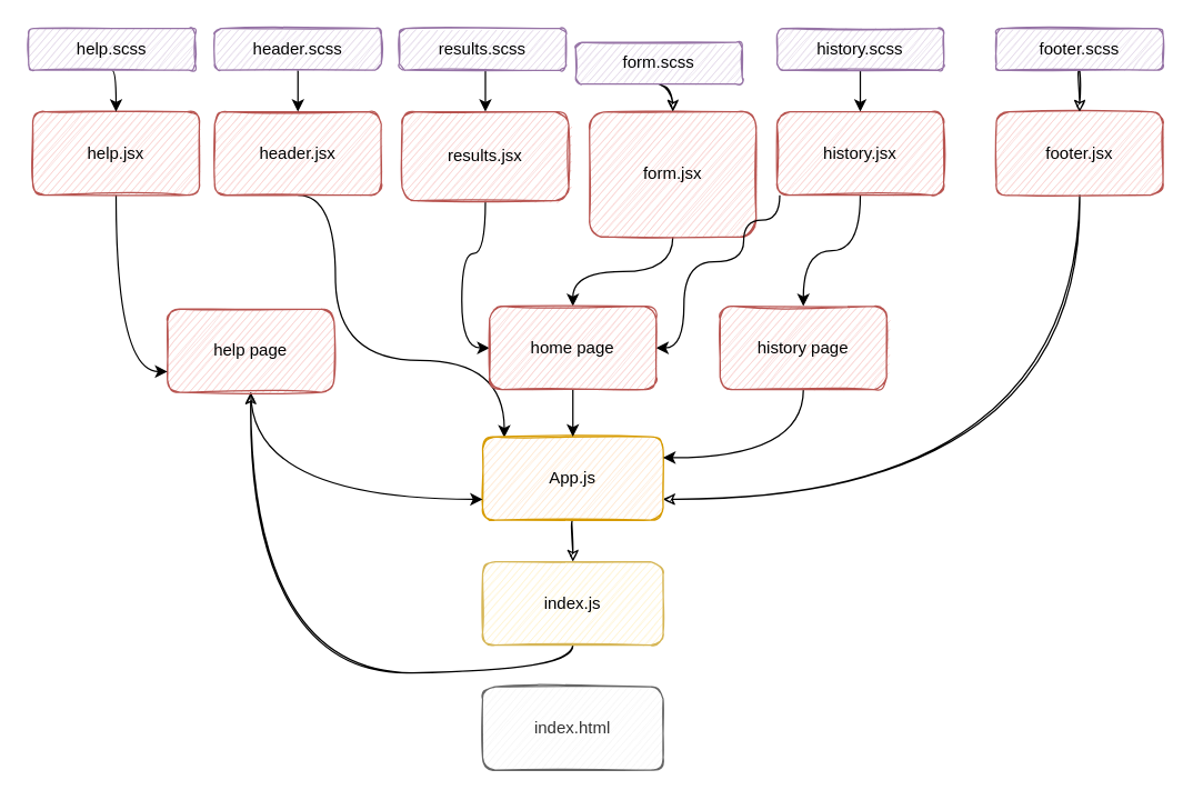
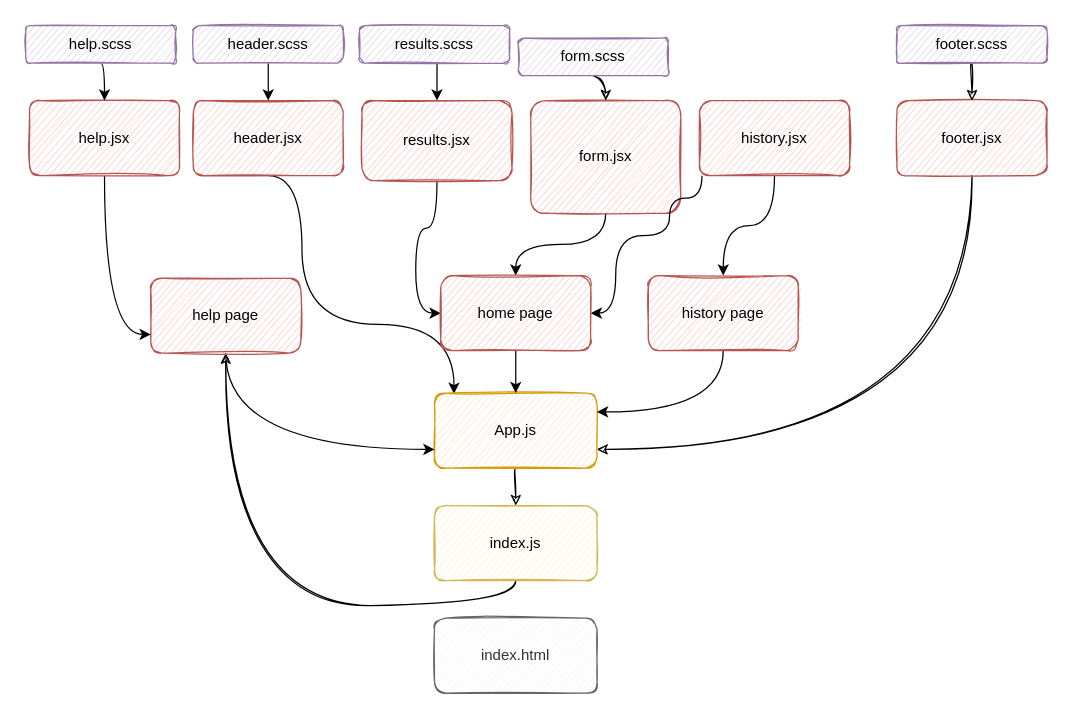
  <mxCell id="0" />
  <mxCell id="1" parent="0" />
  <mxCell id="2" style="edgeStyle=orthogonalEdgeStyle;curved=1;rounded=0;orthogonalLoop=1;jettySize=auto;html=1;exitX=0.5;exitY=1;exitDx=0;exitDy=0;entryX=0.12;entryY=0.01;entryDx=0;entryDy=0;entryPerimeter=0;" edge="1" parent="1" source="3" target="15"><mxGeometry relative="1" as="geometry"><Array as="points"><mxPoint x="241" y="140" /><mxPoint x="241" y="259" /><mxPoint x="363" y="259" /></Array></mxGeometry></mxCell>
  <mxCell id="3" value="header.jsx" style="whiteSpace=wrap;html=1;fillColor=#f8cecc;strokeColor=#b85450;sketch=1;rounded=1;" parent="1" vertex="1"><mxGeometry x="154" y="80" width="120" height="60" as="geometry" /></mxCell>
  <mxCell id="4" style="edgeStyle=orthogonalEdgeStyle;curved=1;rounded=0;orthogonalLoop=1;jettySize=auto;html=1;entryX=0.5;entryY=0;entryDx=0;entryDy=0;" edge="1" parent="1" source="5" target="29"><mxGeometry relative="1" as="geometry" /></mxCell>
  <mxCell id="5" value="form.jsx" style="whiteSpace=wrap;html=1;fillColor=#f8cecc;strokeColor=#b85450;sketch=1;rounded=1;" parent="1" vertex="1"><mxGeometry x="424" y="80" width="120" height="90" as="geometry" /></mxCell>
  <mxCell id="6" style="edgeStyle=orthogonalEdgeStyle;orthogonalLoop=1;jettySize=auto;html=1;exitX=0.5;exitY=1;exitDx=0;exitDy=0;entryX=1;entryY=0.75;entryDx=0;entryDy=0;curved=1;sketch=1;" parent="1" source="7" target="15" edge="1"><mxGeometry relative="1" as="geometry" /></mxCell>
  <mxCell id="7" value="footer.jsx" style="whiteSpace=wrap;html=1;fillColor=#f8cecc;strokeColor=#b85450;sketch=1;rounded=1;" parent="1" vertex="1"><mxGeometry x="717" y="80" width="120" height="60" as="geometry" /></mxCell>
  <mxCell id="8" style="edgeStyle=orthogonalEdgeStyle;orthogonalLoop=1;jettySize=auto;html=1;exitX=0.5;exitY=1;exitDx=0;exitDy=0;entryX=0.5;entryY=0;entryDx=0;entryDy=0;curved=1;sketch=1;" parent="1" source="9" target="7" edge="1"><mxGeometry relative="1" as="geometry"><mxPoint x="777" y="70" as="targetPoint" /></mxGeometry></mxCell>
  <mxCell id="9" value="footer.scss" style="whiteSpace=wrap;html=1;fillColor=#e1d5e7;strokeColor=#9673a6;sketch=1;rounded=1;" parent="1" vertex="1"><mxGeometry x="717" y="20" width="120" height="30" as="geometry" /></mxCell>
  <mxCell id="10" style="edgeStyle=orthogonalEdgeStyle;orthogonalLoop=1;jettySize=auto;html=1;exitX=0.5;exitY=1;exitDx=0;exitDy=0;entryX=0.5;entryY=0;entryDx=0;entryDy=0;entryPerimeter=0;curved=1;sketch=1;" parent="1" source="11" target="5" edge="1"><mxGeometry relative="1" as="geometry"><mxPoint x="484" y="70" as="targetPoint" /></mxGeometry></mxCell>
  <mxCell id="11" value="form.scss" style="whiteSpace=wrap;html=1;fillColor=#e1d5e7;strokeColor=#9673a6;sketch=1;rounded=1;" parent="1" vertex="1"><mxGeometry x="414" y="30" width="120" height="30" as="geometry" /></mxCell>
  <mxCell id="12" style="edgeStyle=orthogonalEdgeStyle;curved=1;rounded=0;orthogonalLoop=1;jettySize=auto;html=1;exitX=0.5;exitY=1;exitDx=0;exitDy=0;entryX=0.5;entryY=0;entryDx=0;entryDy=0;" edge="1" parent="1" source="13" target="3"><mxGeometry relative="1" as="geometry" /></mxCell>
  <mxCell id="13" value="header.scss" style="whiteSpace=wrap;html=1;fillColor=#e1d5e7;strokeColor=#9673a6;sketch=1;rounded=1;" parent="1" vertex="1"><mxGeometry x="154" y="20" width="120" height="30" as="geometry" /></mxCell>
  <mxCell id="14" style="edgeStyle=orthogonalEdgeStyle;orthogonalLoop=1;jettySize=auto;html=1;exitX=0.5;exitY=1;exitDx=0;exitDy=0;entryX=0.5;entryY=0;entryDx=0;entryDy=0;curved=1;sketch=1;" parent="1" source="15" target="17" edge="1"><mxGeometry relative="1" as="geometry" /></mxCell>
  <mxCell id="15" value="App.js" style="whiteSpace=wrap;html=1;fillColor=#ffe6cc;strokeColor=#d79b00;sketch=1;rounded=1;" parent="1" vertex="1"><mxGeometry x="347" y="314" width="130" height="60" as="geometry" /></mxCell>
  <mxCell id="16" style="edgeStyle=orthogonalEdgeStyle;orthogonalLoop=1;jettySize=auto;html=1;exitX=0.5;exitY=1;exitDx=0;exitDy=0;curved=1;sketch=1;" parent="1" source="17" target="33" edge="1"><mxGeometry relative="1" as="geometry" /></mxCell>
  <mxCell id="17" value="index.js" style="whiteSpace=wrap;html=1;fillColor=#fff2cc;strokeColor=#d6b656;sketch=1;rounded=1;" parent="1" vertex="1"><mxGeometry x="347" y="404" width="130" height="60" as="geometry" /></mxCell>
  <mxCell id="18" value="index.html" style="whiteSpace=wrap;html=1;fillColor=#f5f5f5;strokeColor=#666666;fontColor=#333333;sketch=1;rounded=1;" parent="1" vertex="1"><mxGeometry x="347" y="494" width="130" height="60" as="geometry" /></mxCell>
  <mxCell id="19" style="edgeStyle=orthogonalEdgeStyle;rounded=0;orthogonalLoop=1;jettySize=auto;html=1;exitX=0.5;exitY=1;exitDx=0;exitDy=0;entryX=0.5;entryY=0;entryDx=0;entryDy=0;" edge="1" parent="1" source="20" target="22"><mxGeometry relative="1" as="geometry" /></mxCell>
  <mxCell id="20" value="results.scss" style="whiteSpace=wrap;html=1;fillColor=#e1d5e7;strokeColor=#9673a6;sketch=1;rounded=1;" vertex="1" parent="1"><mxGeometry x="287" y="20" width="120" height="30" as="geometry" /></mxCell>
  <mxCell id="21" style="edgeStyle=orthogonalEdgeStyle;curved=1;rounded=0;orthogonalLoop=1;jettySize=auto;html=1;entryX=0;entryY=0.5;entryDx=0;entryDy=0;" edge="1" parent="1" source="22" target="29"><mxGeometry relative="1" as="geometry" /></mxCell>
  <mxCell id="22" value="results.jsx" style="whiteSpace=wrap;html=1;fillColor=#f8cecc;strokeColor=#b85450;sketch=1;rounded=1;" vertex="1" parent="1"><mxGeometry x="289" y="80" width="120" height="64" as="geometry" /></mxCell>
- <mxCell id="23" style="edgeStyle=orthogonalEdgeStyle;curved=1;rounded=0;orthogonalLoop=1;jettySize=auto;html=1;exitX=0.5;exitY=1;exitDx=0;exitDy=0;entryX=0.5;entryY=0;entryDx=0;entryDy=0;" edge="1" parent="1" source="24" target="27"><mxGeometry relative="1" as="geometry" /></mxCell>
- <mxCell id="24" value="history.scss" style="whiteSpace=wrap;html=1;fillColor=#e1d5e7;strokeColor=#9673a6;sketch=1;rounded=1;" vertex="1" parent="1"><mxGeometry x="559" y="20" width="120" height="30" as="geometry" /></mxCell>
  <mxCell id="25" style="edgeStyle=orthogonalEdgeStyle;curved=1;rounded=0;orthogonalLoop=1;jettySize=auto;html=1;exitX=0.5;exitY=1;exitDx=0;exitDy=0;entryX=0.5;entryY=0;entryDx=0;entryDy=0;" edge="1" parent="1" source="27" target="31"><mxGeometry relative="1" as="geometry" /></mxCell>
  <mxCell id="26" style="edgeStyle=orthogonalEdgeStyle;curved=1;rounded=0;orthogonalLoop=1;jettySize=auto;html=1;entryX=1;entryY=0.5;entryDx=0;entryDy=0;" edge="1" parent="1" source="27" target="29"><mxGeometry relative="1" as="geometry"><Array as="points"><mxPoint x="561" y="158" /><mxPoint x="535" y="158" /><mxPoint x="535" y="188" /><mxPoint x="492" y="188" /><mxPoint x="492" y="250" /></Array></mxGeometry></mxCell>
  <mxCell id="27" value="history.jsx" style="whiteSpace=wrap;html=1;fillColor=#f8cecc;strokeColor=#b85450;sketch=1;rounded=1;" vertex="1" parent="1"><mxGeometry x="559" y="80" width="120" height="60" as="geometry" /></mxCell>
  <mxCell id="28" style="edgeStyle=orthogonalEdgeStyle;curved=1;rounded=0;orthogonalLoop=1;jettySize=auto;html=1;exitX=0.5;exitY=1;exitDx=0;exitDy=0;entryX=0.5;entryY=0;entryDx=0;entryDy=0;" edge="1" parent="1" source="29" target="15"><mxGeometry relative="1" as="geometry" /></mxCell>
  <mxCell id="29" value="home page" style="whiteSpace=wrap;html=1;fillColor=#f8cecc;strokeColor=#b85450;sketch=1;rounded=1;" vertex="1" parent="1"><mxGeometry x="352" y="220" width="120" height="60" as="geometry" /></mxCell>
  <mxCell id="30" style="edgeStyle=orthogonalEdgeStyle;curved=1;rounded=0;orthogonalLoop=1;jettySize=auto;html=1;exitX=0.5;exitY=1;exitDx=0;exitDy=0;entryX=1;entryY=0.25;entryDx=0;entryDy=0;" edge="1" parent="1" source="31" target="15"><mxGeometry relative="1" as="geometry" /></mxCell>
  <mxCell id="31" value="history page" style="whiteSpace=wrap;html=1;fillColor=#f8cecc;strokeColor=#b85450;sketch=1;rounded=1;" vertex="1" parent="1"><mxGeometry x="518" y="220" width="120" height="60" as="geometry" /></mxCell>
  <mxCell id="32" style="edgeStyle=orthogonalEdgeStyle;curved=1;rounded=0;orthogonalLoop=1;jettySize=auto;html=1;exitX=0.5;exitY=1;exitDx=0;exitDy=0;entryX=0;entryY=0.75;entryDx=0;entryDy=0;" edge="1" parent="1" source="33" target="15"><mxGeometry relative="1" as="geometry" /></mxCell>
  <mxCell id="33" value="help page" style="whiteSpace=wrap;html=1;fillColor=#f8cecc;strokeColor=#b85450;sketch=1;rounded=1;" vertex="1" parent="1"><mxGeometry x="120" y="222" width="120" height="60" as="geometry" /></mxCell>
  <mxCell id="34" style="edgeStyle=orthogonalEdgeStyle;curved=1;rounded=0;orthogonalLoop=1;jettySize=auto;html=1;exitX=0.5;exitY=1;exitDx=0;exitDy=0;entryX=0;entryY=0.75;entryDx=0;entryDy=0;" edge="1" parent="1" source="35" target="33"><mxGeometry relative="1" as="geometry" /></mxCell>
  <mxCell id="35" value="help.jsx" style="whiteSpace=wrap;html=1;fillColor=#f8cecc;strokeColor=#b85450;sketch=1;rounded=1;" vertex="1" parent="1"><mxGeometry x="23" y="80" width="120" height="60" as="geometry" /></mxCell>
  <mxCell id="36" style="edgeStyle=orthogonalEdgeStyle;curved=1;rounded=0;orthogonalLoop=1;jettySize=auto;html=1;exitX=0.5;exitY=1;exitDx=0;exitDy=0;entryX=0.5;entryY=0;entryDx=0;entryDy=0;" edge="1" parent="1" source="37" target="35"><mxGeometry relative="1" as="geometry" /></mxCell>
  <mxCell id="37" value="help.scss" style="whiteSpace=wrap;html=1;fillColor=#e1d5e7;strokeColor=#9673a6;sketch=1;rounded=1;" vertex="1" parent="1"><mxGeometry x="20" y="20" width="120" height="30" as="geometry" /></mxCell>
